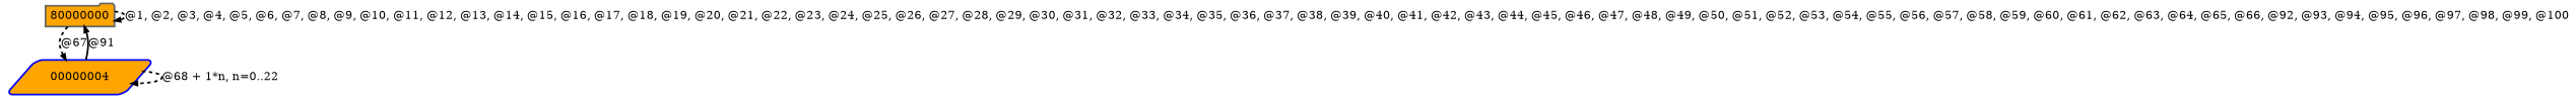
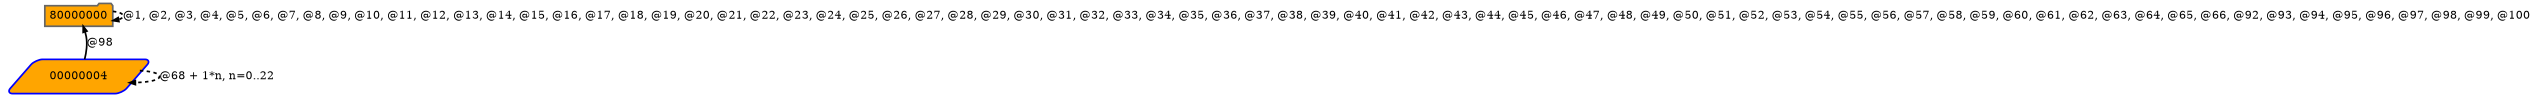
  digraph {
    node [fontsize=20 penwidth=3 style="rounded,filled" fillcolor=orange]
    edge [arrowsize=1 color=black fontsize=20 penwidth=3 style=dashed]
    80000000 [shape=folder color=gray40]
    00000004 [shape=parallelogram color=blue]
    80000000 -> 80000000 [label="@1, @2, @3, @4, @5, @6, @7, @8, @9, @10, @11, @12, @13, @14, @15, @16, @17, @18, @19, @20, @21, @22, @23, @24, @25, @26, @27, @28, @29, @30, @31, @32, @33, @34, @35, @36, @37, @38, @39, @40, @41, @42, @43, @44, @45, @46, @47, @48, @49, @50, @51, @52, @53, @54, @55, @56, @57, @58, @59, @60, @61, @62, @63, @64, @65, @66, @92, @93, @94, @95, @96, @97, @98, @99, @100"]
-   80000000 -> 00000004 [label="@67"]
-   00000004 -> 80000000 [label="@91" style=solid]
+   00000004 -> 80000000 [label="@98" style=solid]
    00000004 -> 00000004 [label="@68 + 1*n, n=0..22"]
  }
